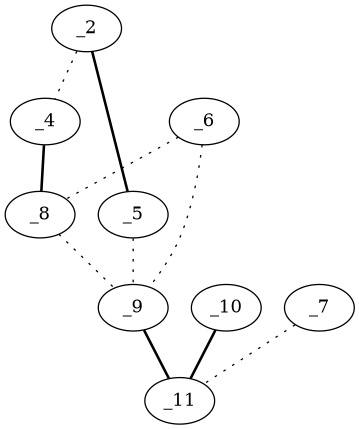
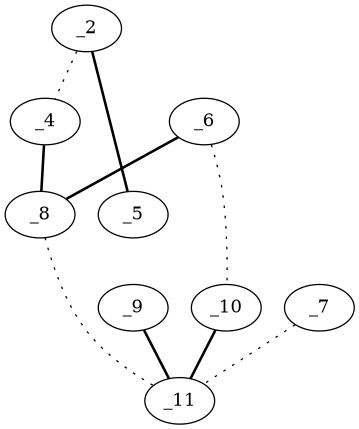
  graph {
    node [charge=0 chem=1 symbol="C  " y=-1.3843]
    edge [style=dotted valence=1]
    _2 [charge=1 chem=4 symbol="N  " x=2.9511]
    _4 [x=3.9511]
    _5 [x=5.8781 y=-0.4333]
    _8 [x=4.2601 y=-0.4333]
    _9 [x=5.0691 y=0.1545]
    _6 [x=3.451 y=0.1545]
    _10 [x=3.7601 y=1.1056]
    _7 [x=2.142 y=1.1056]
    _11 [x=2.951 y=1.6934]
    _2 -- _4
    _2 -- _5 [style=bold]
    _4 -- _8 [style=bold]
-   _5 -- _9
-   _8 -- _9
+   _8 -- _11
    _9 -- _11 [style=bold]
-   _6 -- _8
-   _6 -- _9
+   _6 -- _8 [style=bold]
+   _6 -- _10
    _10 -- _11 [style=bold]
    _7 -- _11
  }
